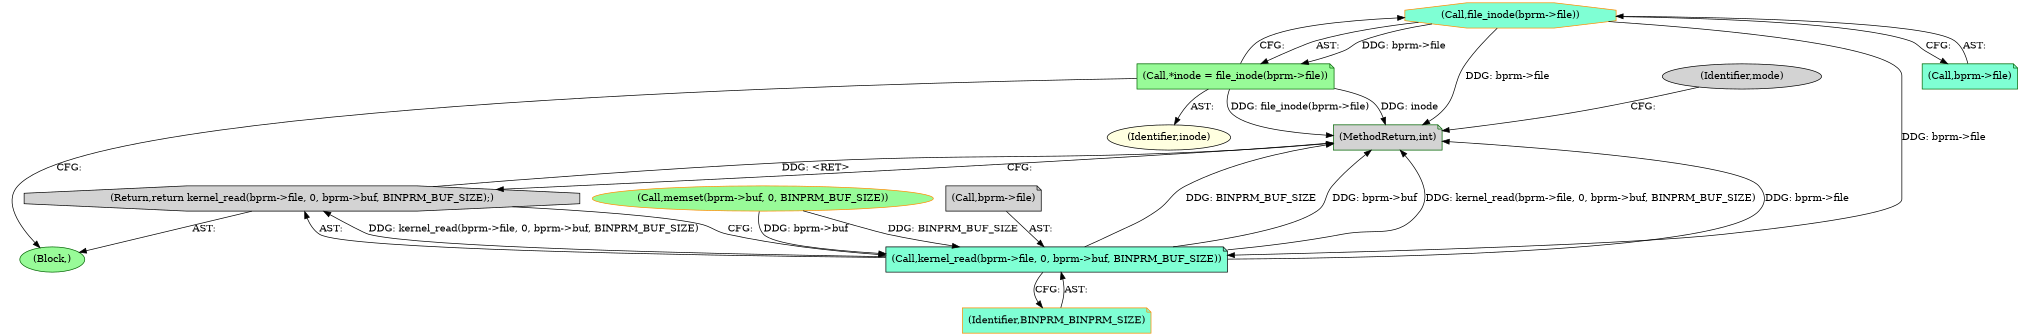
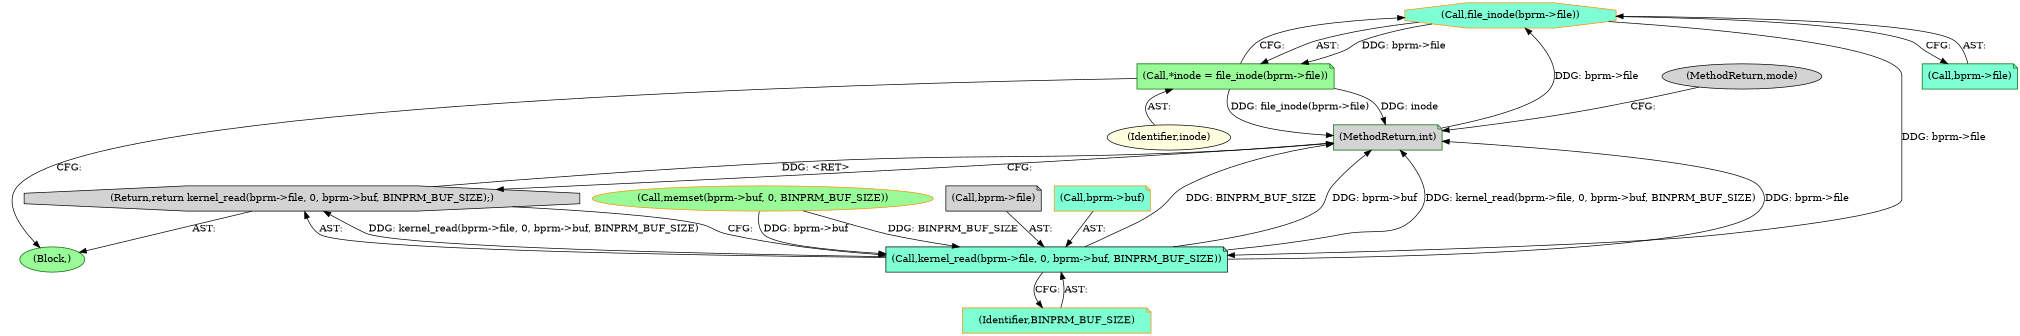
  digraph {
    node [color=black fillcolor=aquamarine shape=note style=filled]
    n1 [color=darkorange label="(Call,file_inode(bprm->file))" shape=octagon]
    n2 [color=darkgreen fillcolor=palegreen label="(Call,*inode = file_inode(bprm->file))"]
    n3 [label="(Call,kernel_read(bprm->file, 0, bprm->buf, BINPRM_BUF_SIZE))"]
    n4 [color=darkgreen fillcolor=lightgrey label="(MethodReturn,int)"]
    n5 [color=darkgreen label="(Call,bprm->file)"]
    n6 [color=darkgreen fillcolor=palegreen label="(Block,)" shape=ellipse]
    n7 [fillcolor=lightgrey label="(Return,return kernel_read(bprm->file, 0, bprm->buf, BINPRM_BUF_SIZE);)" shape=octagon]
-   n8 [color=darkorange label="(Identifier,BINPRM_BINPRM_SIZE)"]
+   n8 [color=darkorange label="(Identifier,BINPRM_BUF_SIZE)"]
    n9 [color=darkorange fillcolor=palegreen label="(Call,memset(bprm->buf, 0, BINPRM_BUF_SIZE))" shape=ellipse]
-   n10 [fillcolor=lightgrey label="(Identifier,mode)" shape=ellipse]
+   n10 [fillcolor=lightgrey label="(MethodReturn,mode)" shape=ellipse]
    n11 [fillcolor=lightyellow label="(Identifier,inode)" shape=ellipse]
    n12 [fillcolor=lightgrey label="(Call,bprm->file)"]
+   n13 [color=darkorange label="(Call,bprm->buf)"]
    n1 -> n2 [label="AST: "]
    n1 -> n2 [label="DDG: bprm->file"]
    n1 -> n3 [label="DDG: bprm->file"]
-   n1 -> n4 [label="DDG: bprm->file"]
+   n4 -> n1 [label="DDG: bprm->file"]
    n1 -> n5 [label="CFG: "]
    n2 -> n1 [label="CFG: "]
    n2 -> n4 [label="DDG: inode"]
    n2 -> n4 [label="DDG: file_inode(bprm->file)"]
    n2 -> n6 [label="CFG: "]
    n3 -> n4 [label="DDG: kernel_read(bprm->file, 0, bprm->buf, BINPRM_BUF_SIZE)"]
    n3 -> n4 [label="DDG: bprm->file"]
    n3 -> n4 [label="DDG: BINPRM_BUF_SIZE"]
    n3 -> n4 [label="DDG: bprm->buf"]
    n3 -> n7 [label="AST: "]
    n3 -> n7 [label="DDG: kernel_read(bprm->file, 0, bprm->buf, BINPRM_BUF_SIZE)"]
    n3 -> n8 [label="CFG: "]
    n4 -> n7 [label="CFG: "]
    n5 -> n1 [label="AST: "]
    n7 -> n3 [label="CFG: "]
    n7 -> n4 [label="DDG: <RET>"]
    n7 -> n6 [label="AST: "]
    n8 -> n3 [label="AST: "]
    n9 -> n3 [label="DDG: bprm->buf"]
    n9 -> n3 [label="DDG: BINPRM_BUF_SIZE"]
    n10 -> n4 [label="CFG: "]
-   n2 -> n11 [label="AST: "]
+   n11 -> n2 [label="AST: "]
    n12 -> n3 [label="AST: "]
+   n13 -> n3 [label="AST: "]
  }
